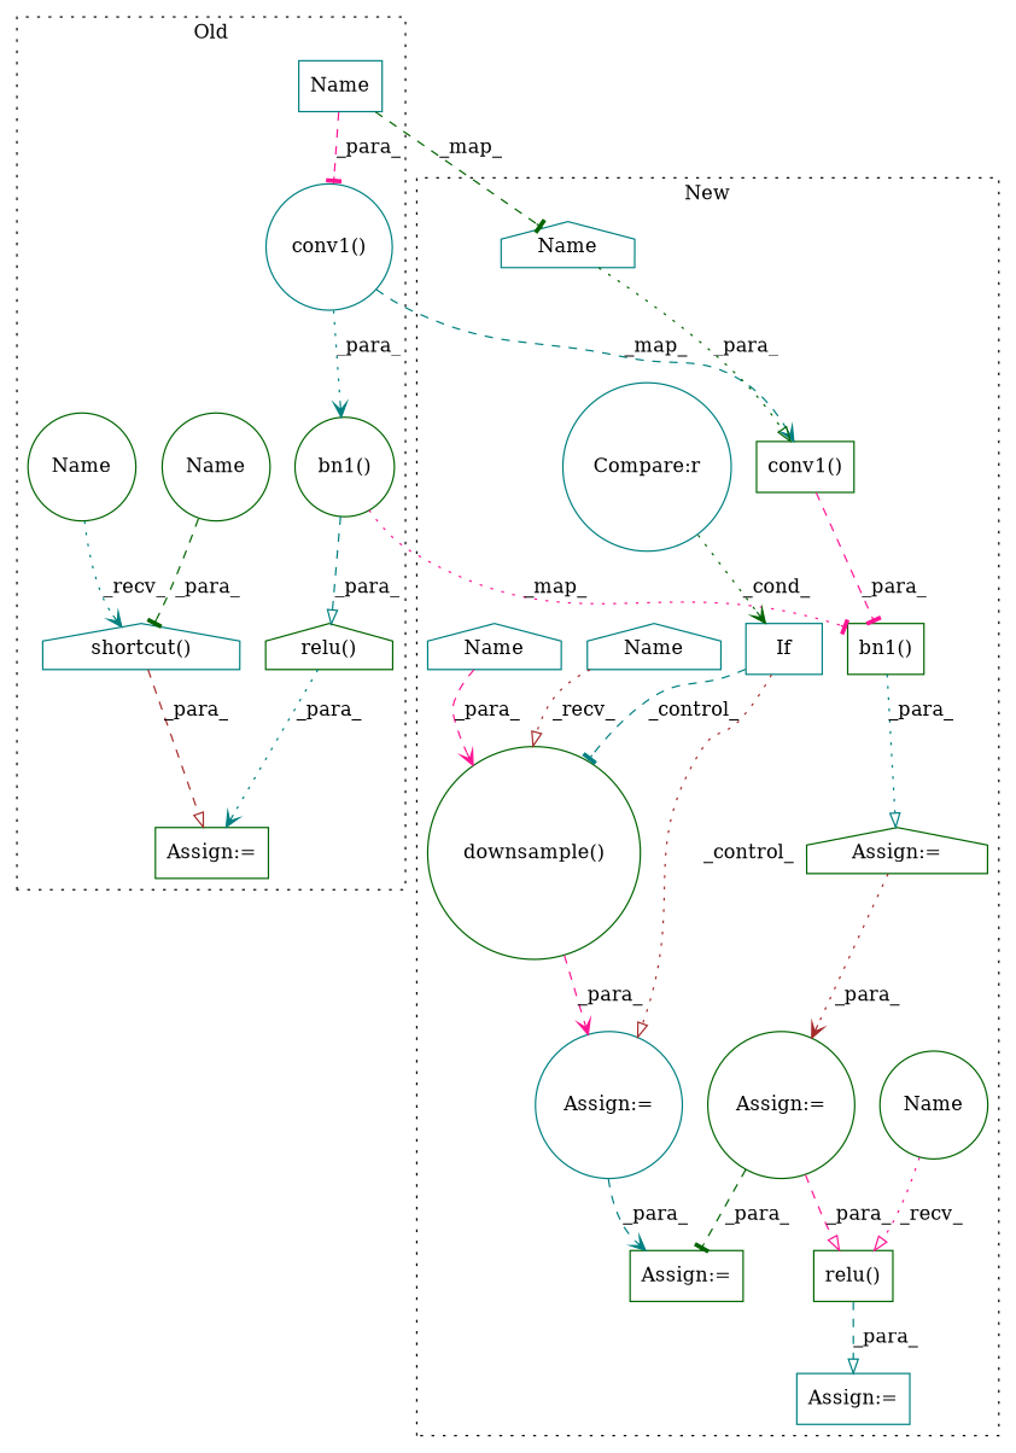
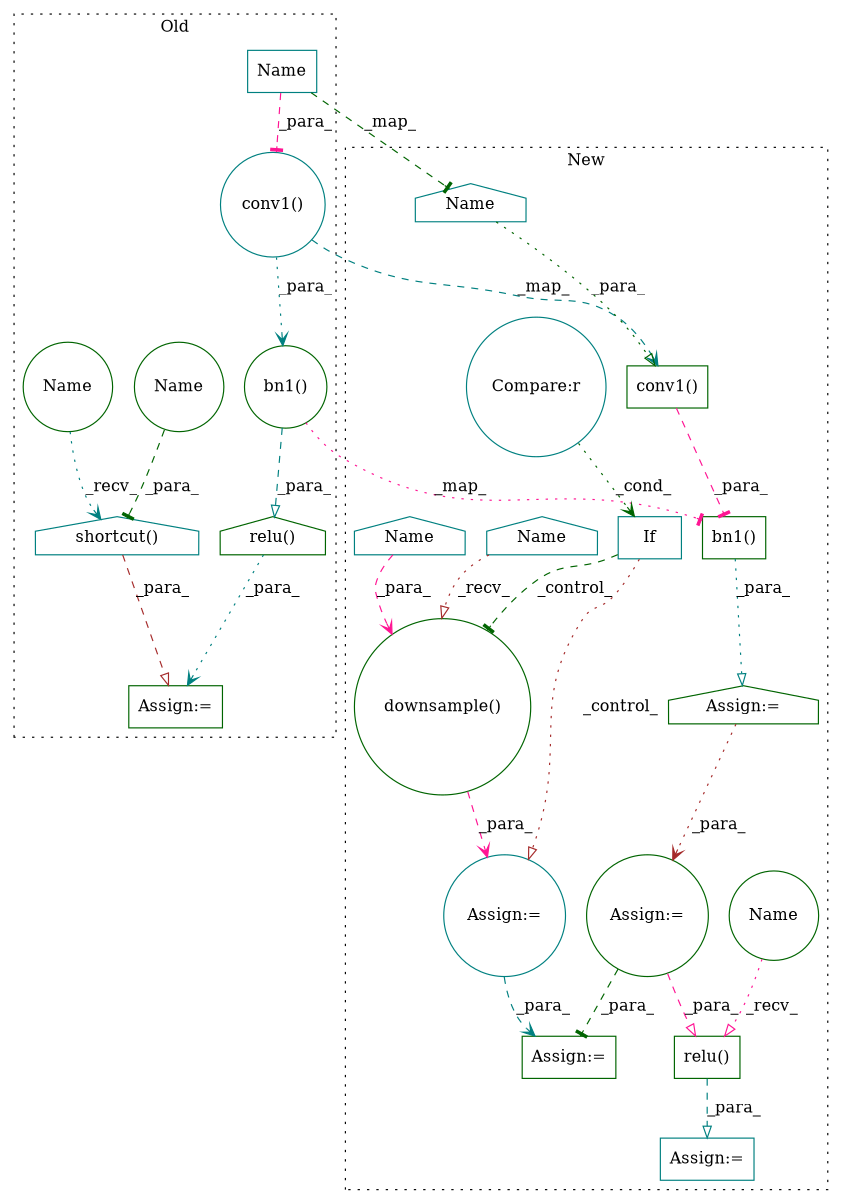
  digraph {
    node [a=75 color=darkgreen l=4 shape=circle]
    edge [arrowhead=onormal color=teal style=dashed]
    n1 [color=teal l="14,1" label="shortcut()" s="1065,1080" shape=house]
    n2 [a=68 label="Assign:=" s=1061 shape=box]
    n3 [color=teal l="11,1" label="conv1()" s="994,1006"]
    n4 [l="7,1" label="relu()" s="978,1008" shape=house]
    n5 [l="9,1" label="bn1()" s="985,1007"]
    n6 [a=87 label=Name s=1065]
    n7 [a=87 color=teal l=1 label=Name s=1005 shape=box]
    n8 [a=87 l=1 label=Name s=1079]
    n9 [a=96 color=teal l="3,14" label=If s="2928,2958" shape=box]
    n10 [a=68 color=teal l=3 label="Assign:=" s=2980]
    n11 [a=40 color=teal l=27 label="Compare:r" s=2931]
    n12 [l="16,1" label="downsample()" s="2983,3000"]
    n13 [l="10,1" label="relu()" s="3041,3054" shape=box]
    n14 [a=68 color=teal l=3 label="Assign:=" s=3038 shape=box]
    n15 [a=68 l=3 label="Assign:=" s=2902]
    n16 [a=68 l=3 label="Assign:=" s=2814 shape=house]
    n17 [l="11,1" label="conv1()" s="2789,2801" shape=box]
    n18 [l="9,1" label="bn1()" s="2817,2829" shape=box]
    n19 [a=68 label="Assign:=" s=3014 shape=box]
    n20 [a=87 label=Name s=3041]
    n21 [a=87 color=teal label=Name s=2983 shape=house]
    n22 [a=87 color=teal l=1 label=Name s=2800 shape=house]
    n23 [a=87 color=teal l=1 label=Name s=2999 shape=house]
    subgraph cluster_1 {
      label=Old
      style=dotted
      n1
      n2
      n3
      n4
      n5
      n6
      n7
      n8
    }
    subgraph cluster_2 {
      label=New
      style=dotted
      n9
      n10
      n11
      n12
      n13
      n14
      n15
      n16
      n17
      n18
      n19
      n20
      n21
      n22
      n23
    }
    n1 -> n2 [color=brown label=_para_]
    n3 -> n5 [arrowhead=vee label=_para_ style=dotted]
    n3 -> n17 [arrowhead=vee label=_map_]
    n4 -> n2 [arrowhead=vee label=_para_ style=dotted]
    n5 -> n4 [label=_para_]
    n5 -> n18 [arrowhead=tee color=deeppink label=_map_ style=dotted]
    n6 -> n1 [arrowhead=vee label=_recv_ style=dotted]
    n7 -> n3 [arrowhead=tee color=deeppink label=_para_]
    n7 -> n22 [arrowhead=tee color=darkgreen label=_map_]
    n8 -> n1 [arrowhead=tee color=darkgreen label=_para_]
    n9 -> n10 [color=brown label=_control_ style=dotted]
-   n9 -> n12 [arrowhead=tee label=_control_]
+   n9 -> n12 [arrowhead=tee color=darkgreen label=_control_]
    n10 -> n19 [arrowhead=vee label=_para_]
    n11 -> n9 [arrowhead=vee color=darkgreen label=_cond_ style=dotted]
    n12 -> n10 [arrowhead=vee color=deeppink label=_para_]
    n13 -> n14 [label=_para_]
    n15 -> n13 [color=deeppink label=_para_]
    n15 -> n19 [arrowhead=tee color=darkgreen label=_para_]
    n16 -> n15 [arrowhead=vee color=brown label=_para_ style=dotted]
    n17 -> n18 [arrowhead=tee color=deeppink label=_para_]
    n18 -> n16 [label=_para_ style=dotted]
    n20 -> n13 [color=deeppink label=_recv_ style=dotted]
    n21 -> n12 [color=brown label=_recv_ style=dotted]
    n22 -> n17 [color=darkgreen label=_para_ style=dotted]
    n23 -> n12 [arrowhead=vee color=deeppink label=_para_]
  }
